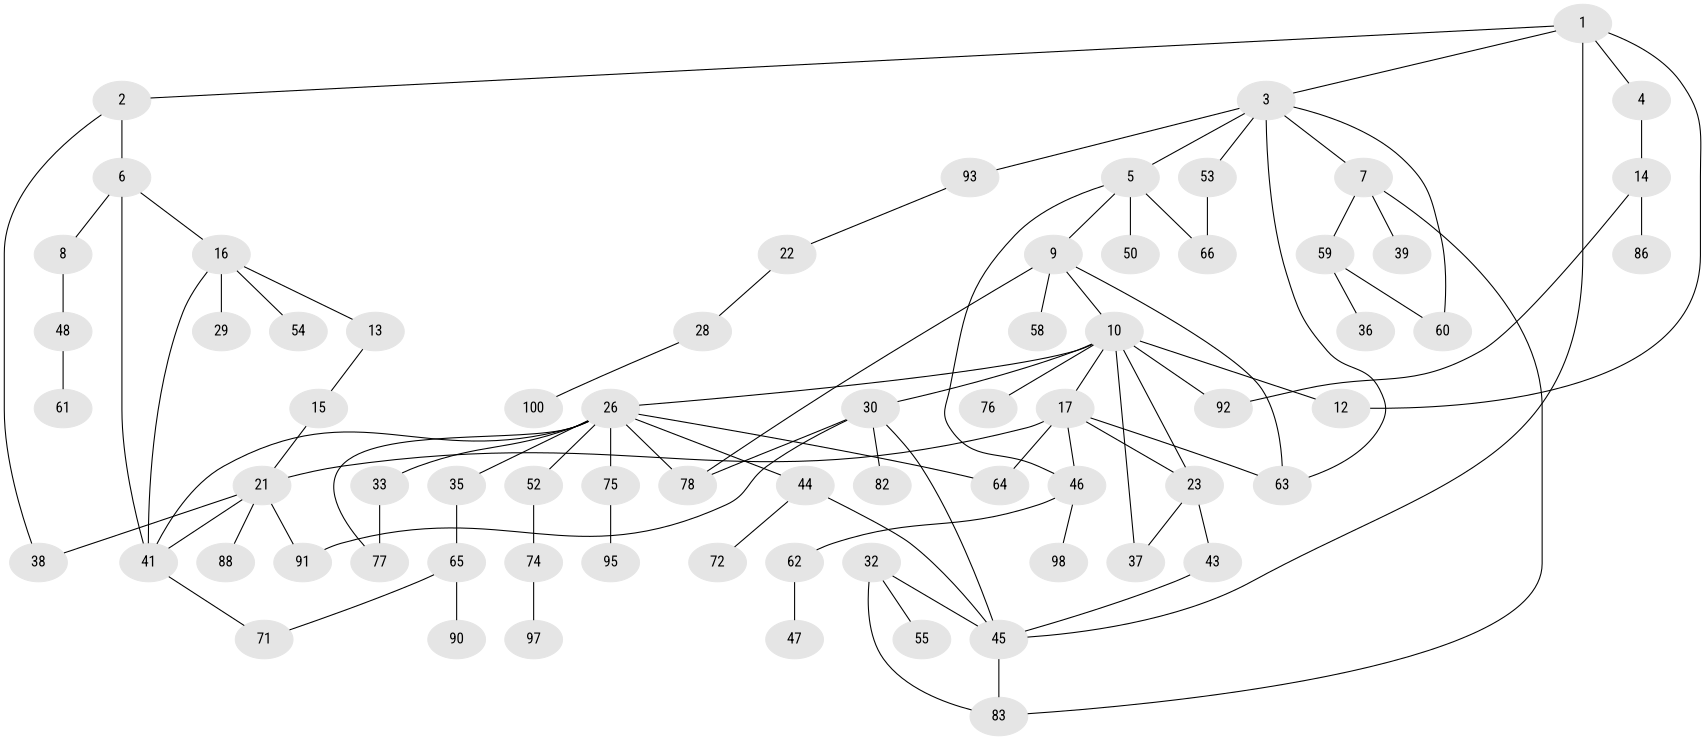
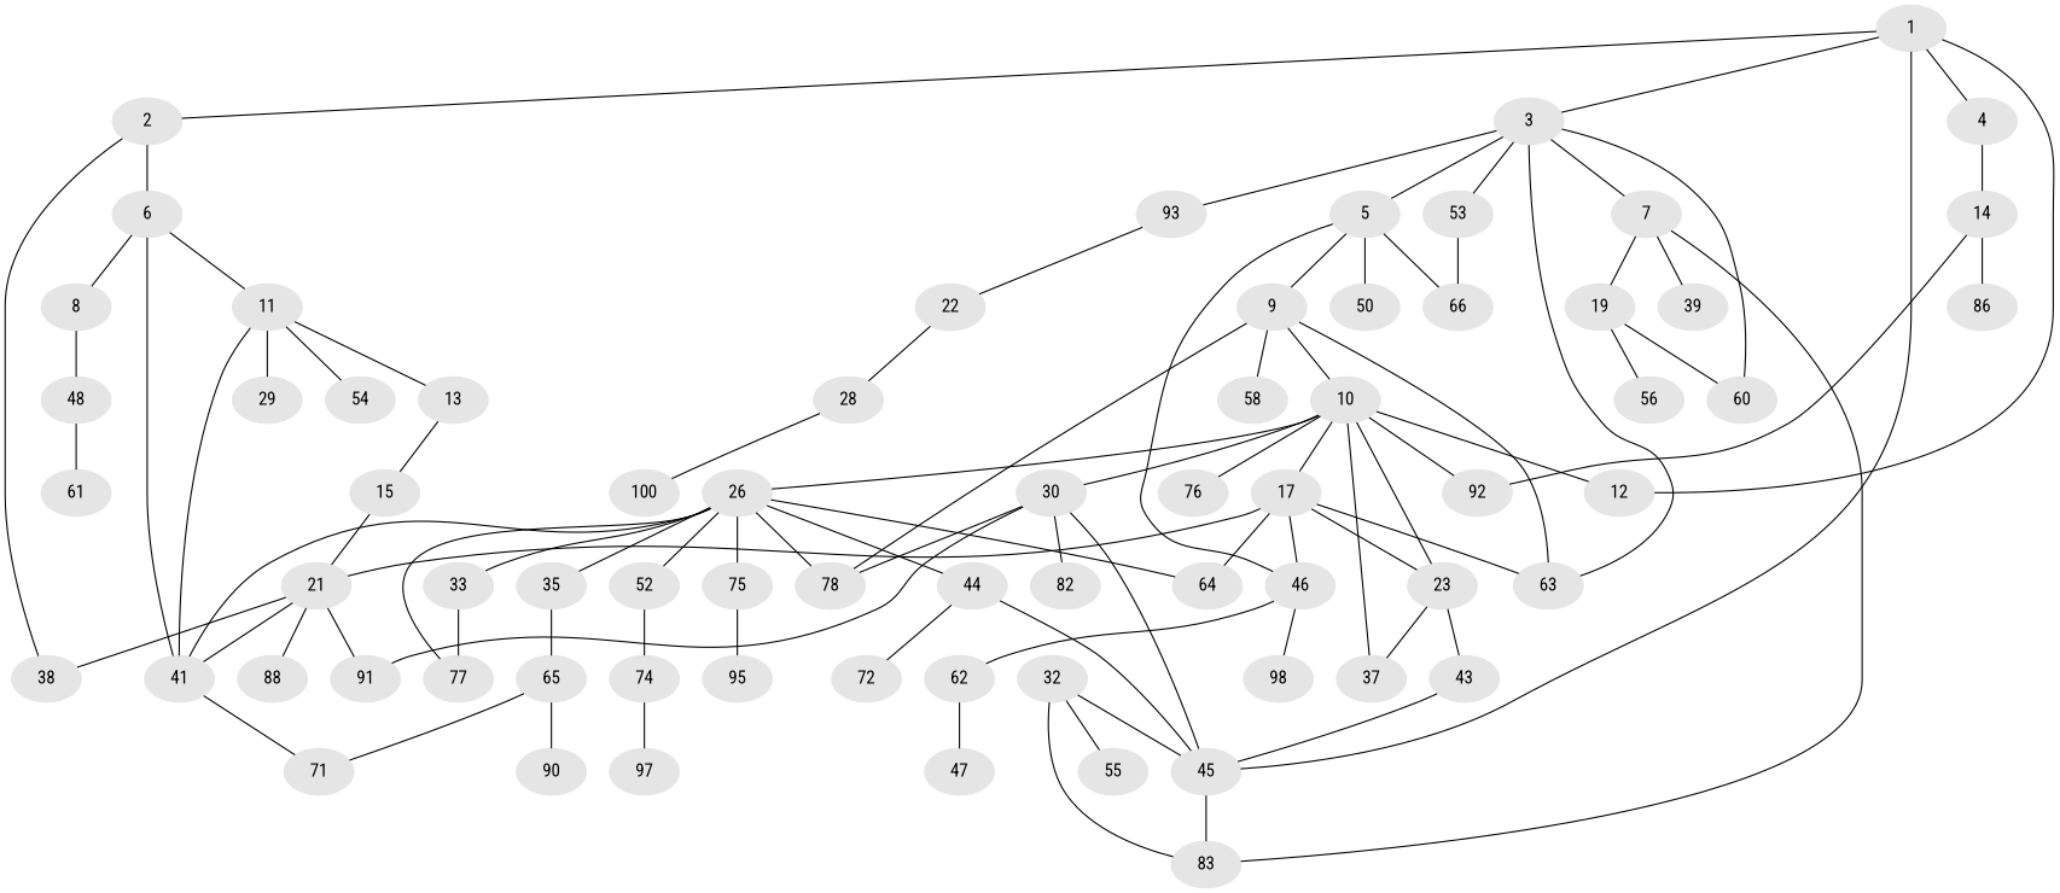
  graph {
    fontname="Roboto Condensed"
    node [color=gray90 fontname="Roboto Condensed" style=filled]
    edge [fontname="Roboto Condensed"]
    1 [super="+57"]
    2 [super="+89"]
    3 [super="+42"]
    4
    12
    45 [super="+81"]
    6 [super="+34"]
    38
    5 [super="+80"]
    7 [super="+18"]
    53
    60 [super="+67"]
    63
    93
    14 [super="+68"]
    83 [super="+94"]
    8 [super="+51"]
-   11 [super="+16" label=16]
+   11 [super="+16"]
    41
    9 [super="+25"]
    46 [super="+70"]
    50
    66
-   19 [label=59]
+   19
    39
    22 [super="+27"]
    92
    86
    10 [super="+20"]
    58
    78 [super="+99"]
    28
    62
    98
    48
    13
    29
    54 [super="+79"]
    71 [super="+96"]
-   56 [label=36]
+   56
    61
    17 [super="+36"]
    23 [super="+24"]
    26 [super="+31"]
    30 [super="+69"]
    37
    76
    21 [super="+49"]
    64
    43
    33 [super="+59"]
    35 [super="+84"]
    44 [super="+85"]
    52
    n55 [label=77]
    75
    91
    82
    15 [super="+40"]
    32
    55 [super="+77"]
    88
    100
    65 [super="+87"]
    72
    74
    95
    90
    47
    97
    1 -- 2
    1 -- 3
    1 -- 4
    1 -- 12
    1 -- 45
    2 -- 6
    2 -- 38
    3 -- 5
    3 -- 7
    3 -- 53
    3 -- 60
    3 -- 63
    3 -- 93
    4 -- 14
    45 -- 83
    6 -- 8
    6 -- 11
    6 -- 41
    5 -- 9
    5 -- 46
    5 -- 50
    5 -- 66
    7 -- 83
    7 -- 19
    7 -- 39
    53 -- 66
    93 -- 22
    14 -- 92
    14 -- 86
    8 -- 48
    11 -- 41
    11 -- 13
    11 -- 29
    11 -- 54
    41 -- 71
    9 -- 63
    9 -- 10
    9 -- 58
    9 -- 78
    46 -- 62
    46 -- 98
    19 -- 60
    19 -- 56
    22 -- 28
    10 -- 12
    10 -- 92
    10 -- 17
    10 -- 23
    10 -- 26
    10 -- 30
    10 -- 37
    10 -- 76
    28 -- 100
    62 -- 47
    48 -- 61
    13 -- 15
    17 -- 63
    17 -- 46
    17 -- 23
    17 -- 21
    17 -- 64
    23 -- 37
    23 -- 43
    26 -- 41
    26 -- 78
    26 -- 64
    26 -- 33
    26 -- 35
    26 -- 44
    26 -- 52
    26 -- n55
    26 -- 75
    30 -- 45
    30 -- 78
    30 -- 91
    30 -- 82
    21 -- 38
    21 -- 41
    21 -- 91
    21 -- 88
    43 -- 45
    33 -- n55
    35 -- 65
    44 -- 45
    44 -- 72
    52 -- 74
    75 -- 95
    15 -- 21
    32 -- 45
    32 -- 83
    32 -- 55
    65 -- 71
    65 -- 90
    74 -- 97
  }
